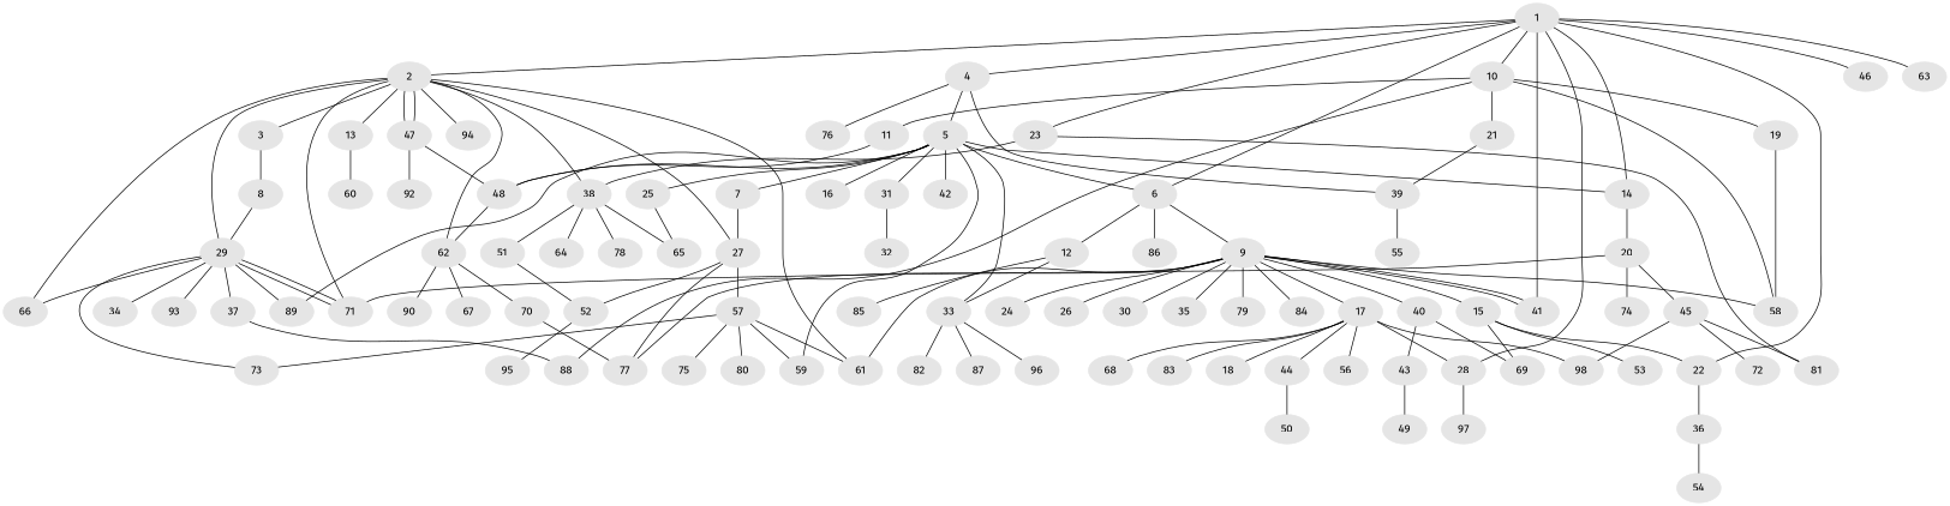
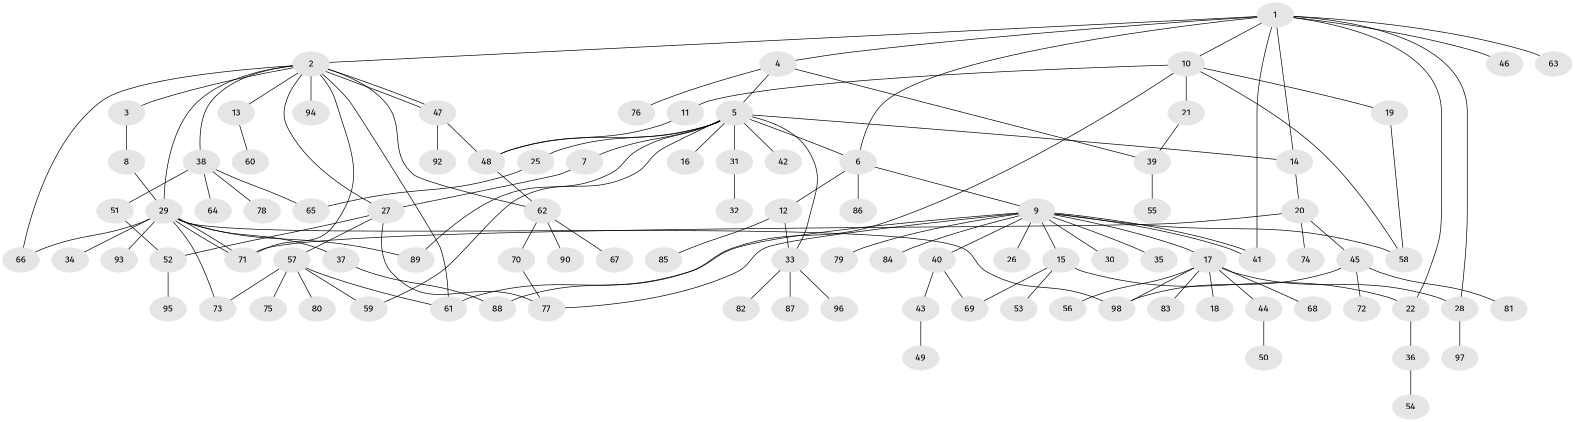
  graph {
    fontname="Fira Sans"
    node [color=gray90 fontname="Fira Sans" style=filled]
    edge [fontname="Fira Sans"]
    1
    2
    4
    6
    10
    14
    22
-   23
    28
    41
    46
    63
    3
    13
    27
    29
    38
    47
    61
    62
    66
    71
    94
    5
    39
    76
    9
    12
    86
    58
    11
    19
    21
    88
    20
    36
    81
    97
    8
    60
    77
    52
    57
    89
    n45 [label=98]
    34
    37
    73
    93
    65
    51
    64
    78
    48
    92
    67
    70
    90
    7
    16
    25
    31
    33
    42
    59
    55
    32
    82
    87
    96
    15
    17
-   24
    26
    30
    35
    40
    79
    84
    85
    53
    69
    18
    44
    56
    68
    83
    43
    45
    74
    50
    72
    54
    95
    75
    80
    49
    1 -- 2
    1 -- 4
    1 -- 6
    1 -- 10
    1 -- 14
    1 -- 22
-   1 -- 23
    1 -- 28
    1 -- 41
    1 -- 46
    1 -- 63
    2 -- 3
    2 -- 13
    2 -- 27
    2 -- 29
    2 -- 38
    2 -- 47
    2 -- 47
    2 -- 61
    2 -- 62
    2 -- 66
    2 -- 71
    2 -- 94
    4 -- 5
    4 -- 39
    4 -- 76
    6 -- 9
    6 -- 12
    6 -- 86
    10 -- 58
    10 -- 11
    10 -- 19
    10 -- 21
    10 -- 88
    14 -- 20
    22 -- 36
-   23 -- 38
-   23 -- 81
    28 -- 97
    3 -- 8
    13 -- 60
    27 -- 77
    27 -- 52
    27 -- 57
    29 -- 66
    29 -- 71
    29 -- 71
    29 -- 89
+   29 -- n45
    29 -- 34
    29 -- 37
    29 -- 73
    29 -- 93
    38 -- 65
    38 -- 51
    38 -- 64
    38 -- 78
    47 -- 48
    47 -- 92
    62 -- 67
    62 -- 70
    62 -- 90
    5 -- 6
    5 -- 14
    5 -- 89
    5 -- 48
    5 -- 7
    5 -- 16
    5 -- 25
    5 -- 31
    5 -- 33
    5 -- 42
    5 -- 59
    39 -- 55
    9 -- 41
    9 -- 41
    9 -- 61
    9 -- 58
    9 -- 77
    9 -- 15
    9 -- 17
-   9 -- 24
    9 -- 26
    9 -- 30
    9 -- 35
    9 -- 40
    9 -- 79
    9 -- 84
    12 -- 33
    12 -- 85
    11 -- 48
    19 -- 58
    21 -- 39
    20 -- 71
    20 -- 45
    20 -- 74
    36 -- 54
    8 -- 29
    52 -- 95
    57 -- 61
    57 -- 73
    57 -- 59
    57 -- 75
    57 -- 80
    37 -- 88
    51 -- 52
    48 -- 62
    70 -- 77
    7 -- 27
    25 -- 65
    31 -- 32
    33 -- 82
    33 -- 87
    33 -- 96
    15 -- 22
    15 -- 53
    15 -- 69
    17 -- 28
    17 -- n45
    17 -- 18
    17 -- 44
    17 -- 56
    17 -- 68
    17 -- 83
    40 -- 69
    40 -- 43
    44 -- 50
    43 -- 49
    45 -- 81
    45 -- n45
    45 -- 72
  }
